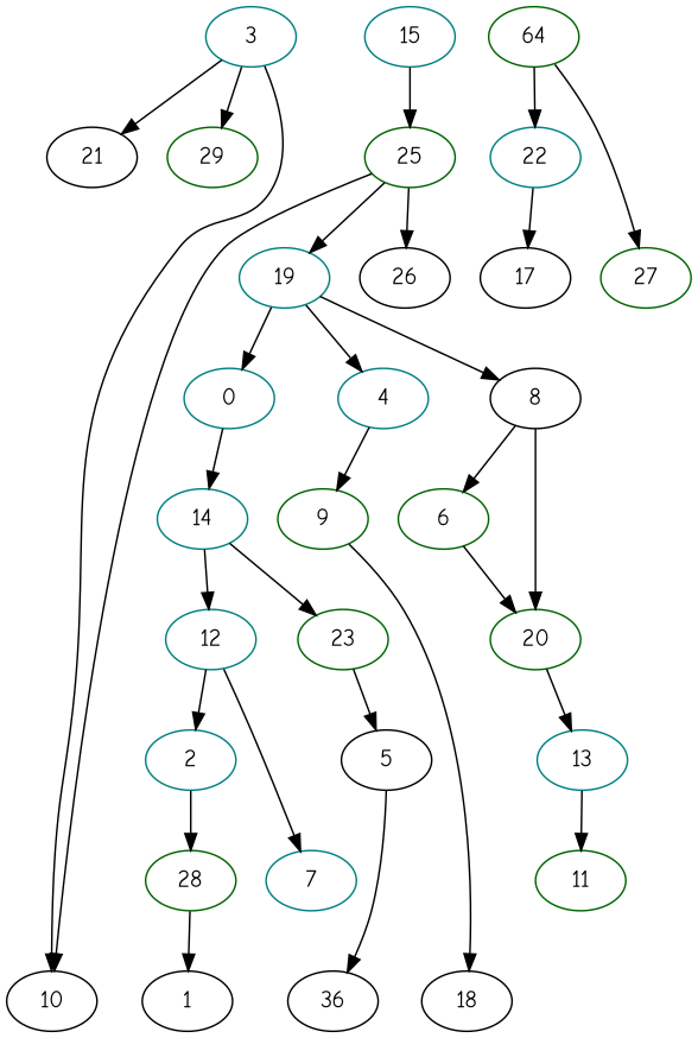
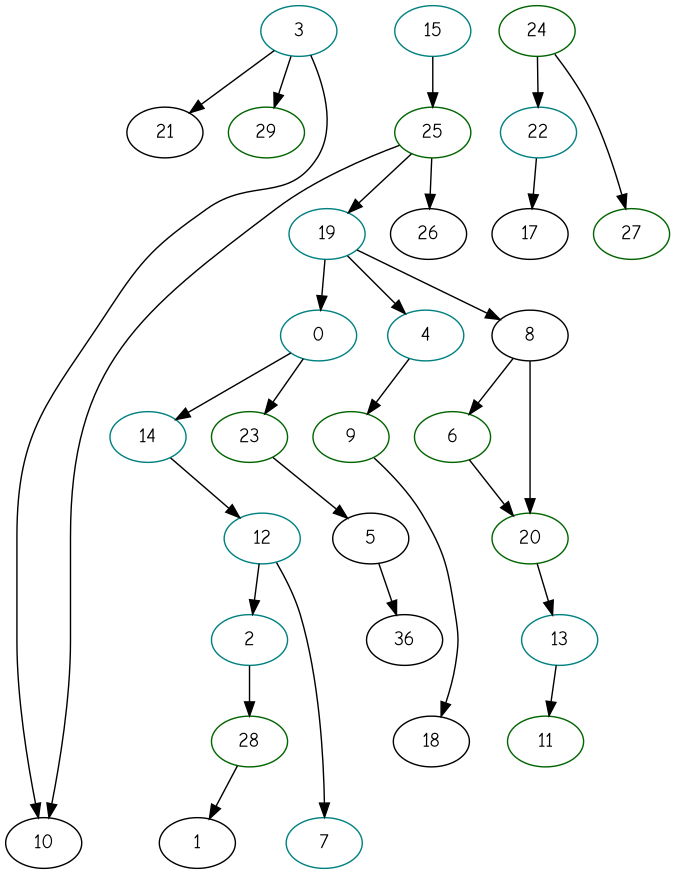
  digraph {
    fontname="Comic Neue"
    node [color=teal fontname="Comic Neue"]
    edge [fontname="Comic Neue" weight=0]
    0
    14
    12
    23 [color=darkgreen]
    2
    7
    5 [color=black]
    28 [color=darkgreen]
    n9 [color=black label=36]
    1 [color=black]
    21 [color=black]
    3
    29 [color=darkgreen]
    10 [color=black]
    9 [color=darkgreen]
    4
    18 [color=black]
    6 [color=darkgreen]
    20 [color=darkgreen]
    13
    11 [color=darkgreen]
    8 [color=black]
    25 [color=darkgreen]
    15
    19
    26 [color=black]
-   24 [color=darkgreen label=64]
+   24 [color=darkgreen]
    22
    27 [color=darkgreen]
    17 [color=black]
    0 -> 14
    14 -> 12
-   14 -> 23
+   0 -> 23
    12 -> 2
    12 -> 7
    23 -> 5
    2 -> 28
    5 -> n9
    28 -> 1
    3 -> 21
    3 -> 29
    3 -> 10
    9 -> 18
    4 -> 9
    6 -> 20
    20 -> 13
    13 -> 11
    8 -> 6
    8 -> 20 [weight=1]
    25 -> 10
    25 -> 19
    25 -> 26
    15 -> 25 [weight=1]
    19 -> 0
    19 -> 4
    19 -> 8
    24 -> 22
    24 -> 27
    22 -> 17
  }
